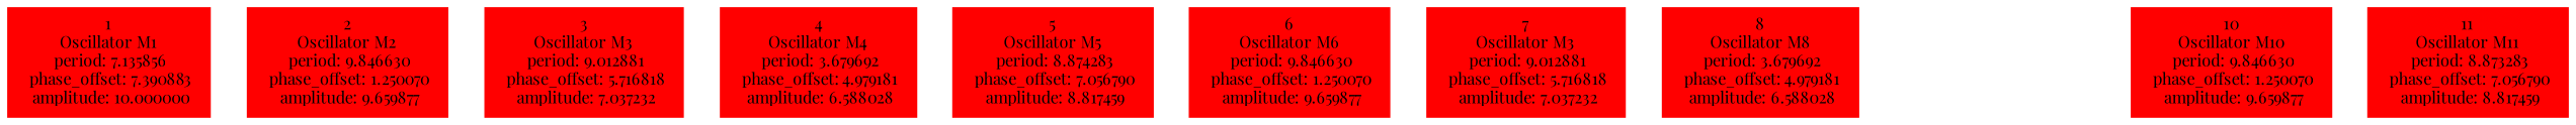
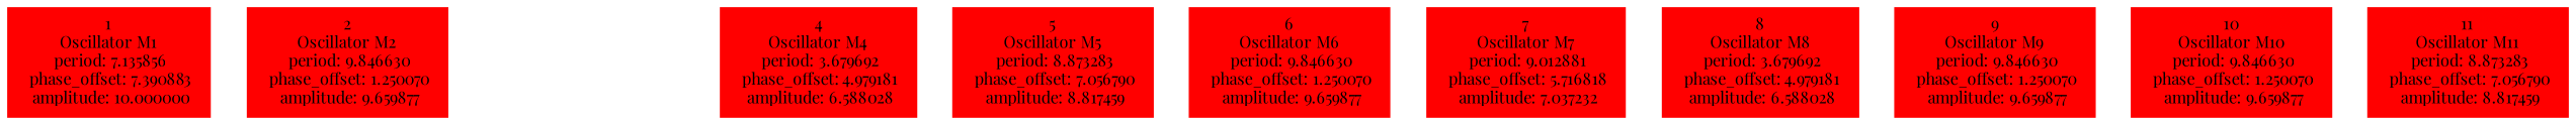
  digraph {
    forcelabels=true
    fontname="Playfair Display"
    node [color=red fontsize=8 shape=box style=filled fontname="Playfair Display"]
    n1 [label=<1<BR />Oscillator M1<BR /> period: 7.135856<BR /> phase_offset: 7.390883<BR /> amplitude: 10.000000>]
    n2 [label=<2<BR />Oscillator M2<BR /> period: 9.846630<BR /> phase_offset: 1.250070<BR /> amplitude: 9.659877>]
-   n3 [label=<3<BR />Oscillator M3<BR /> period: 9.012881<BR /> phase_offset: 5.716818<BR /> amplitude: 7.037232>]
    n4 [label=<4<BR />Oscillator M4<BR /> period: 3.679692<BR /> phase_offset: 4.979181<BR /> amplitude: 6.588028>]
-   n5 [label=<5<BR />Oscillator M5<BR /> period: 8.874283<BR /> phase_offset: 7.056790<BR /> amplitude: 8.817459>]
+   n5 [label=<5<BR />Oscillator M5<BR /> period: 8.873283<BR /> phase_offset: 7.056790<BR /> amplitude: 8.817459>]
    n6 [label=<6<BR />Oscillator M6<BR /> period: 9.846630<BR /> phase_offset: 1.250070<BR /> amplitude: 9.659877>]
-   n7 [label=<7<BR />Oscillator M3<BR /> period: 9.012881<BR /> phase_offset: 5.716818<BR /> amplitude: 7.037232>]
+   n7 [label=<7<BR />Oscillator M7<BR /> period: 9.012881<BR /> phase_offset: 5.716818<BR /> amplitude: 7.037232>]
    n8 [label=<8<BR />Oscillator M8<BR /> period: 3.679692<BR /> phase_offset: 4.979181<BR /> amplitude: 6.588028>]
+   n9 [label=<9<BR />Oscillator M9<BR /> period: 9.846630<BR /> phase_offset: 1.250070<BR /> amplitude: 9.659877>]
    n10 [label=<10<BR />Oscillator M10<BR /> period: 9.846630<BR /> phase_offset: 1.250070<BR /> amplitude: 9.659877>]
    n11 [label=<11<BR />Oscillator M11<BR /> period: 8.873283<BR /> phase_offset: 7.056790<BR /> amplitude: 8.817459>]
  }
